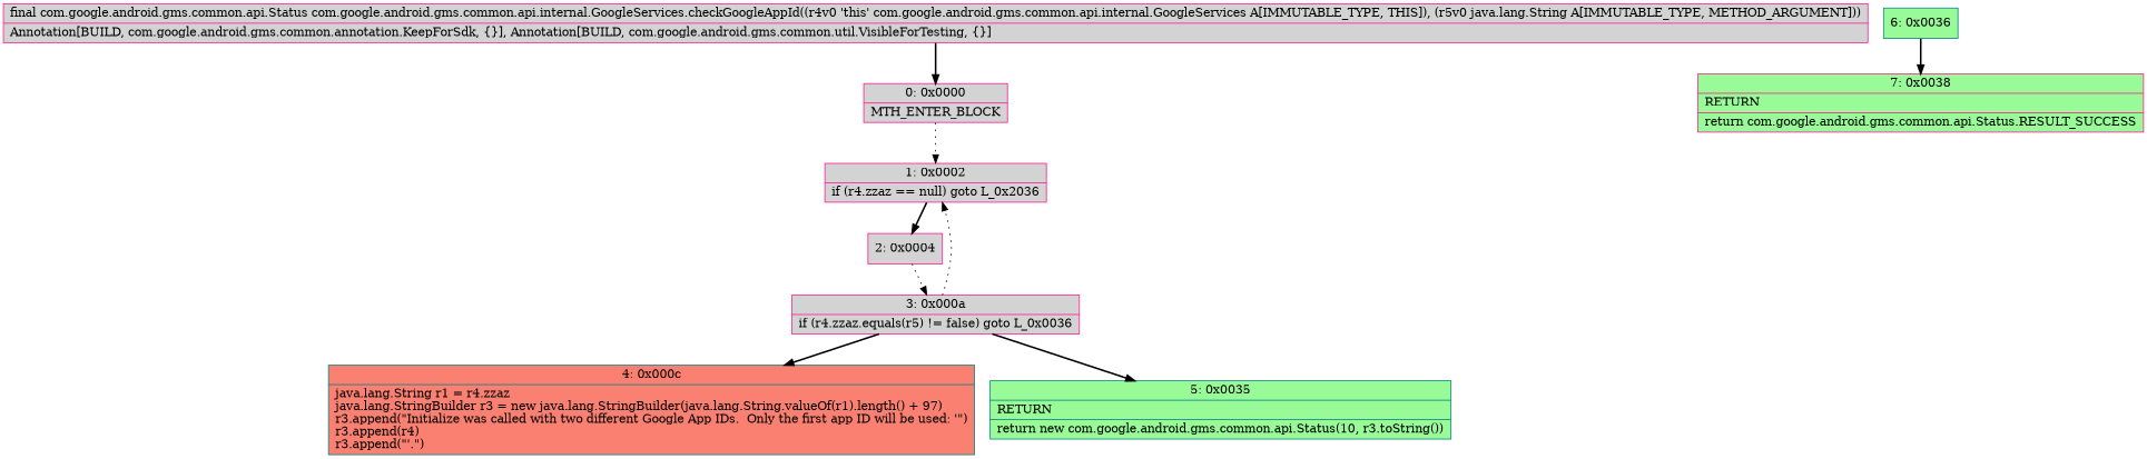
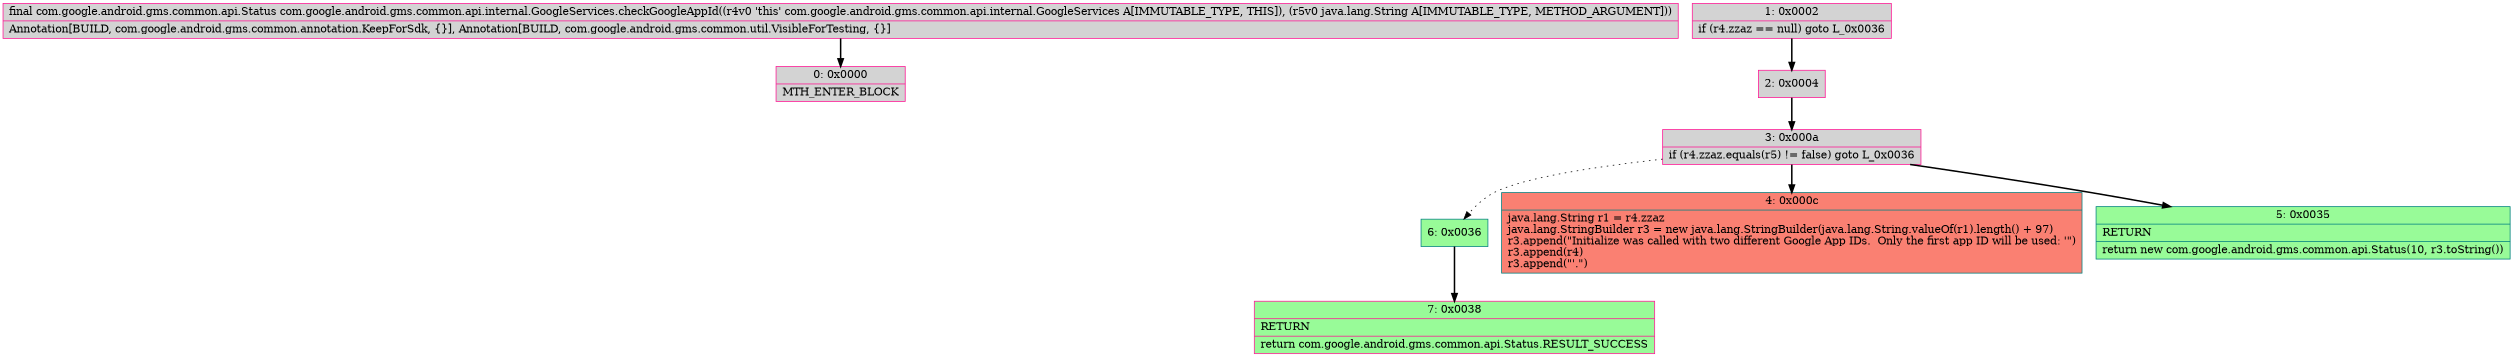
  digraph {
    node [color=deeppink fillcolor=lightgrey shape=record style=filled]
    edge [style=bold]
    n1 [label="{0\:\ 0x0000|MTH_ENTER_BLOCK\l}"]
-   n2 [label="{1\:\ 0x0002|if (r4.zzaz == null) goto L_0x2036\l}"]
+   n2 [label="{1\:\ 0x0002|if (r4.zzaz == null) goto L_0x0036\l}"]
    n3 [label="{2\:\ 0x0004}"]
    n4 [label="{3\:\ 0x000a|if (r4.zzaz.equals(r5) != false) goto L_0x0036\l}"]
    n5 [color=teal fillcolor=palegreen label="{6\:\ 0x0036}"]
    n6 [fillcolor=palegreen label="{7\:\ 0x0038|RETURN\l|return com.google.android.gms.common.api.Status.RESULT_SUCCESS\l}"]
    n7 [color=teal fillcolor=salmon label="{4\:\ 0x000c|java.lang.String r1 = r4.zzaz\ljava.lang.StringBuilder r3 = new java.lang.StringBuilder(java.lang.String.valueOf(r1).length() + 97)\lr3.append(\"Initialize was called with two different Google App IDs.  Only the first app ID will be used: '\")\lr3.append(r4)\lr3.append(\"'.\")\l}"]
    n8 [color=teal fillcolor=palegreen label="{5\:\ 0x0035|RETURN\l|return new com.google.android.gms.common.api.Status(10, r3.toString())\l}"]
    n9 [label="{final com.google.android.gms.common.api.Status com.google.android.gms.common.api.internal.GoogleServices.checkGoogleAppId((r4v0 'this' com.google.android.gms.common.api.internal.GoogleServices A[IMMUTABLE_TYPE, THIS]), (r5v0 java.lang.String A[IMMUTABLE_TYPE, METHOD_ARGUMENT]))  | Annotation[BUILD, com.google.android.gms.common.annotation.KeepForSdk, \{\}], Annotation[BUILD, com.google.android.gms.common.util.VisibleForTesting, \{\}]\l}"]
-   n1 -> n2 [style=dotted]
    n2 -> n3
-   n3 -> n4 [style=dotted]
-   n4 -> n2 [style=dotted]
+   n3 -> n4
+   n4 -> n5 [style=dotted]
    n4 -> n7
    n4 -> n8
    n5 -> n6
    n9 -> n1
  }
